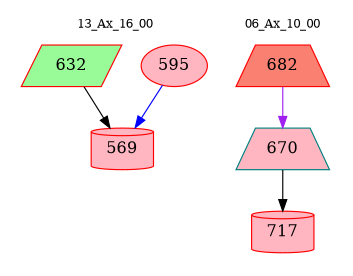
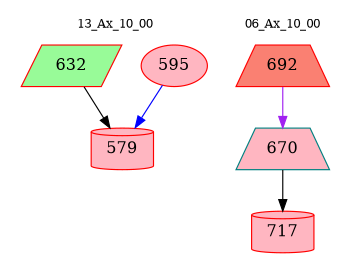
  digraph {
    node [color=red fillcolor=lightpink shape=cylinder style=filled]
    edge [color=black]
    n1 [label=595 shape=ellipse]
-   n2 [label=569]
+   n2 [label=579]
    n3 [fillcolor=palegreen label=632 shape=parallelogram]
-   n4 [fillcolor=salmon label=682 shape=trapezium]
+   n4 [fillcolor=salmon label=692 shape=trapezium]
    n5 [color=teal label=670 shape=trapezium]
    n6 [label=717]
    subgraph cluster_1 {
      color=white
      fontsize=10
-     label="13_Ax_16_00"
+     label="13_Ax_10_00"
      n1
      n2
      n3
    }
    subgraph cluster_2 {
      color=white
      fontsize=10
      label="06_Ax_10_00"
      n4
      n5
      n6
    }
    n1 -> n2 [color=blue]
    n3 -> n2
    n4 -> n5 [color=purple]
    n5 -> n6
  }
